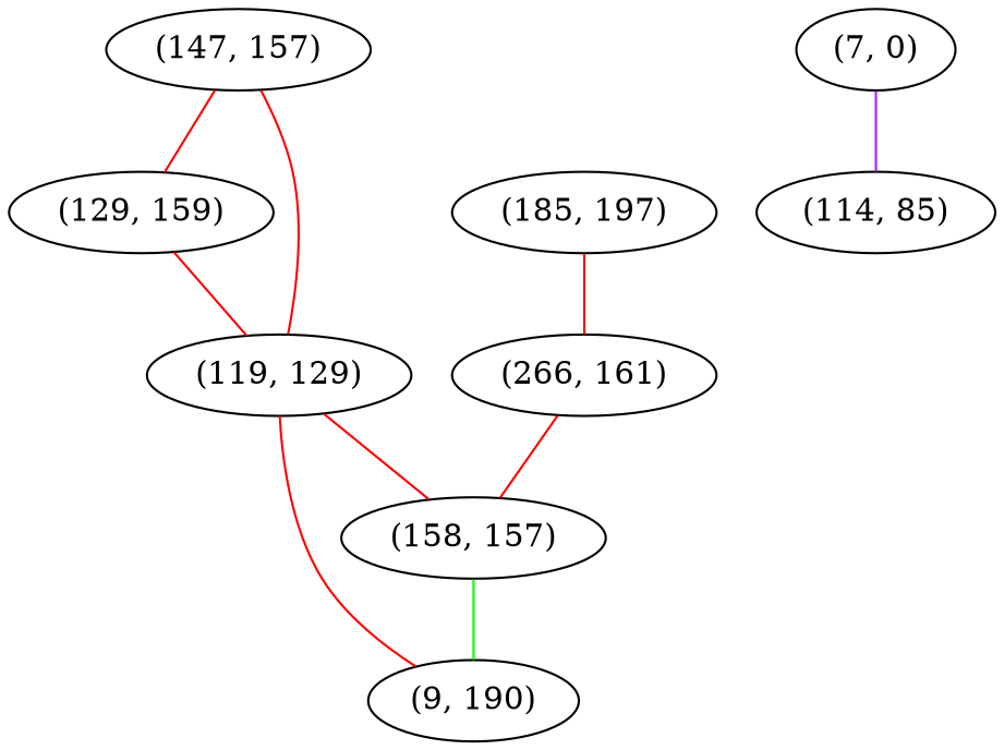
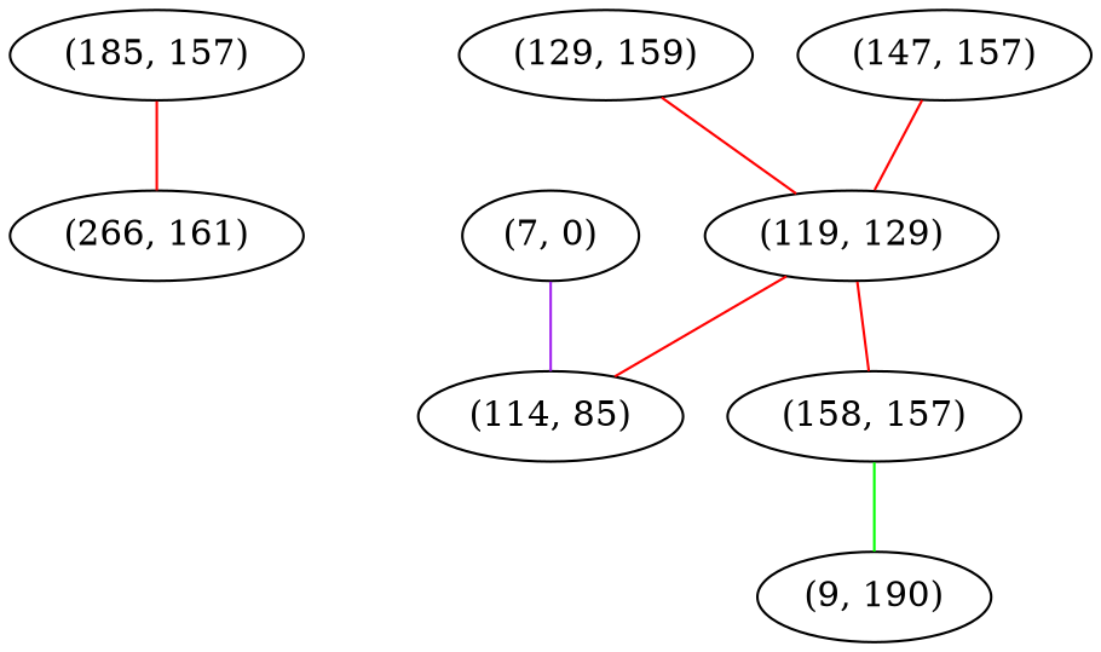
  graph {
    edge [color=red weight=1]
    n1 [label="(266, 161)"]
-   "(185, 157)" [label="(185, 197)"]
+   "(185, 157)"
    "(158, 157)"
    n4 [label="(7, 0)"]
    "(114, 85)"
    n6 [label="(129, 159)"]
    "(147, 157)"
    "(119, 129)"
    "(9, 190)"
-   n1 -- "(158, 157)"
    "(185, 157)" -- n1
    "(158, 157)" -- "(9, 190)" [color=green weight=2]
    n4 -- "(114, 85)" [color=purple weight=4]
    n6 -- "(119, 129)"
-   "(147, 157)" -- n6
    "(147, 157)" -- "(119, 129)"
    "(119, 129)" -- "(158, 157)"
-   "(119, 129)" -- "(9, 190)"
+   "(119, 129)" -- "(114, 85)"
  }
